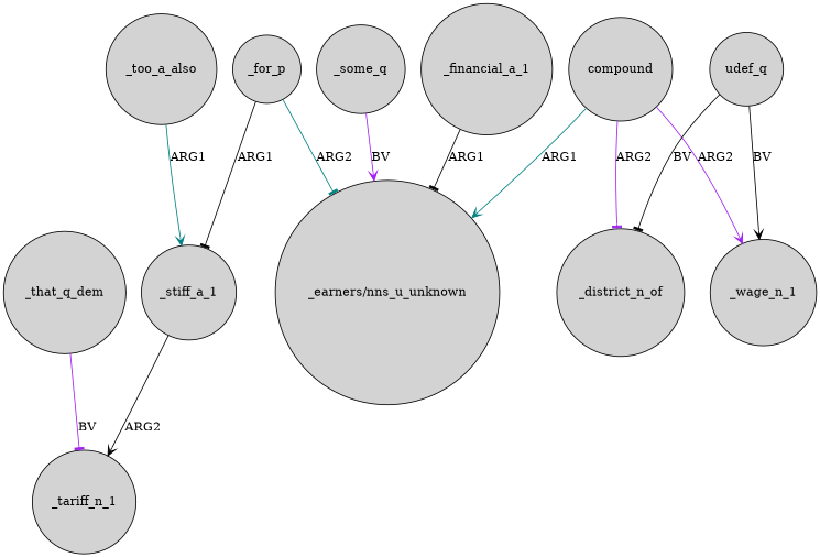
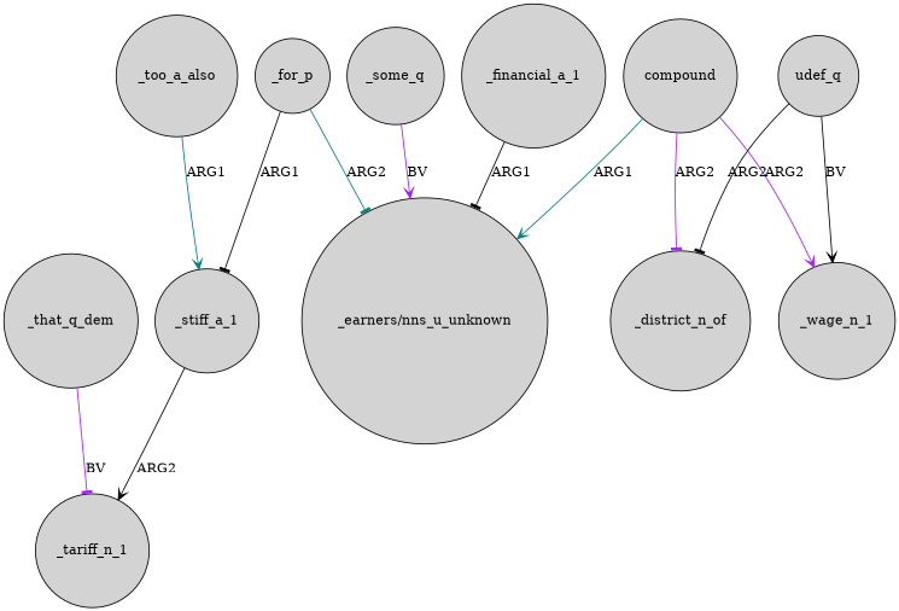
  digraph {
    node [shape=circle style=filled]
    edge [arrowhead=tee color=black]
    _that_q_dem
    _tariff_n_1
    compound
    _district_n_of
    "_earners/nns_u_unknown"
    _wage_n_1
    udef_q
    _too_a_also
    _stiff_a_1
    _financial_a_1
    _for_p
    _some_q
    _that_q_dem -> _tariff_n_1 [color=purple label=BV]
    compound -> _district_n_of [color=purple label=ARG2]
    compound -> "_earners/nns_u_unknown" [arrowhead=vee color=teal label=ARG1]
    compound -> _wage_n_1 [arrowhead=vee color=purple label=ARG2]
-   udef_q -> _district_n_of [label=BV]
+   udef_q -> _district_n_of [label=ARG2]
    udef_q -> _wage_n_1 [arrowhead=vee label=BV]
    _too_a_also -> _stiff_a_1 [arrowhead=vee color=teal label=ARG1]
    _stiff_a_1 -> _tariff_n_1 [arrowhead=vee label=ARG2]
    _financial_a_1 -> "_earners/nns_u_unknown" [label=ARG1]
    _for_p -> "_earners/nns_u_unknown" [color=teal label=ARG2]
    _for_p -> _stiff_a_1 [label=ARG1]
    _some_q -> "_earners/nns_u_unknown" [arrowhead=vee color=purple label=BV]
  }
